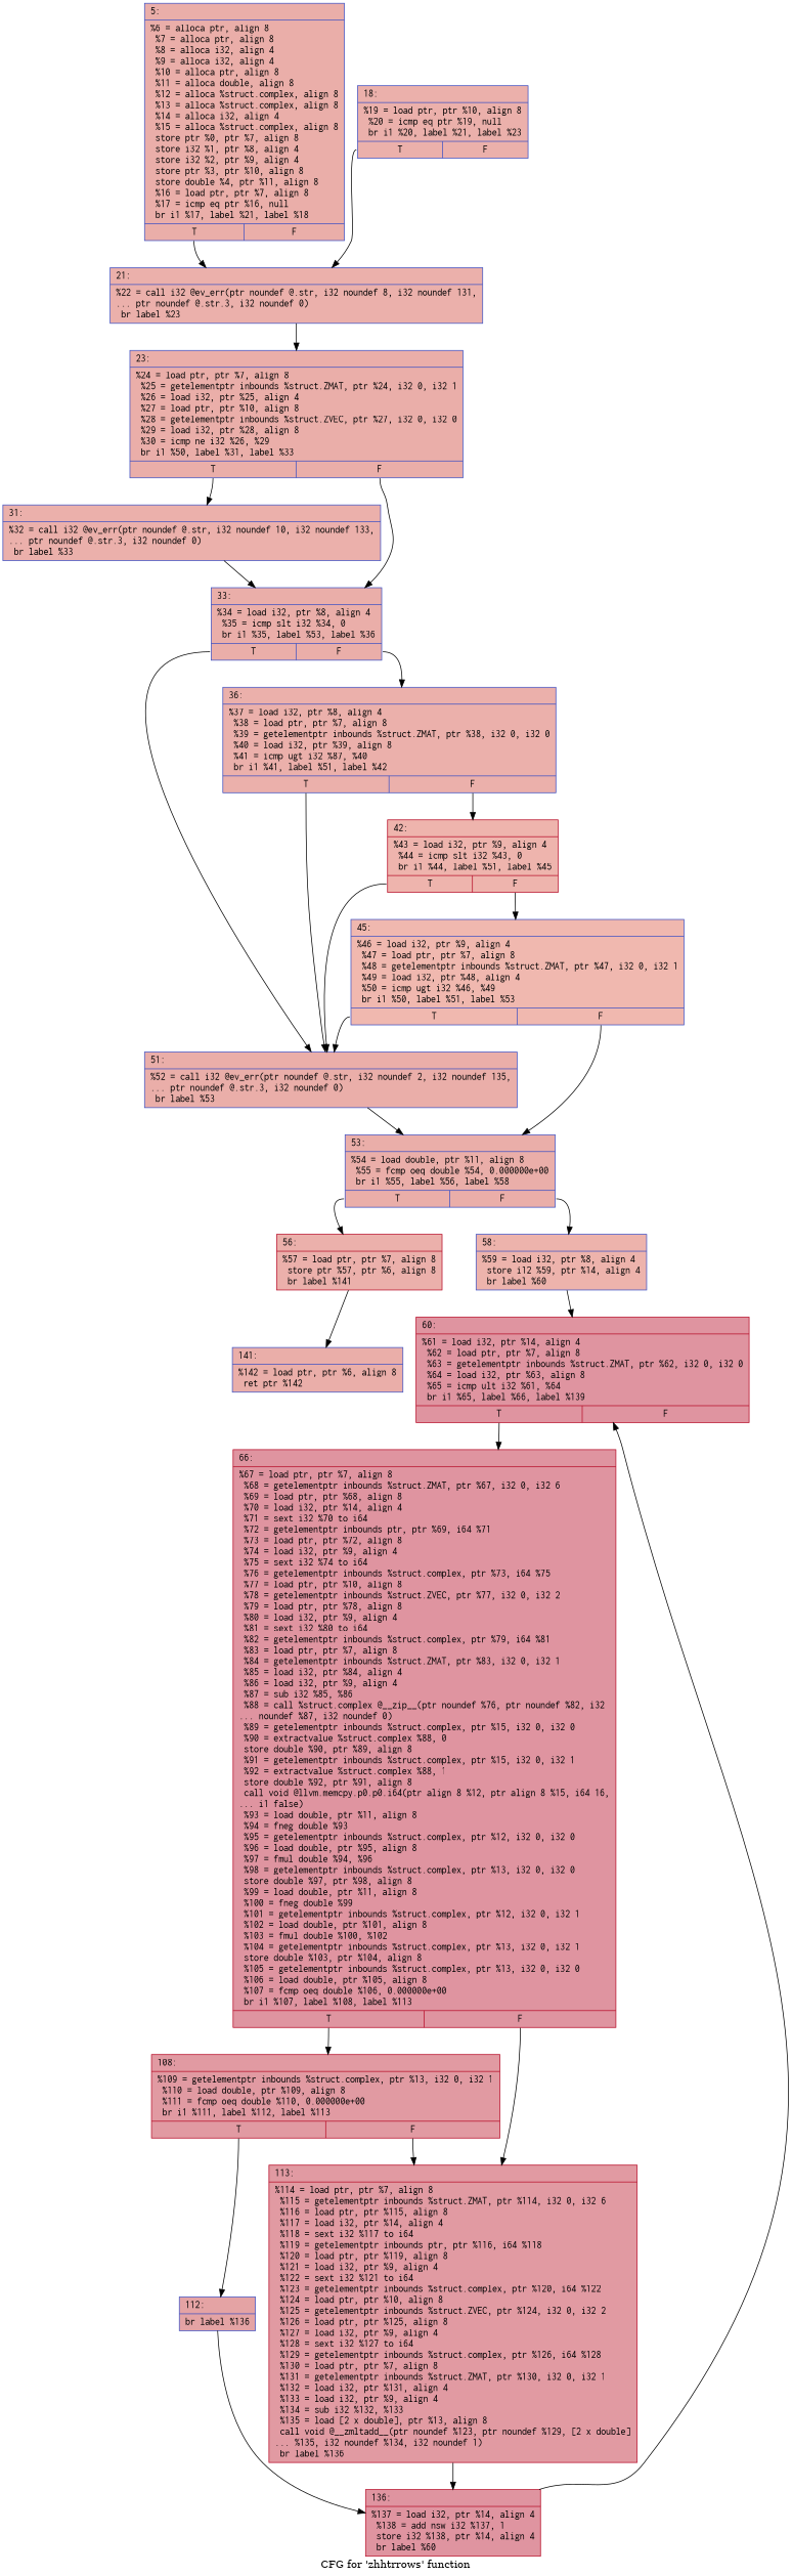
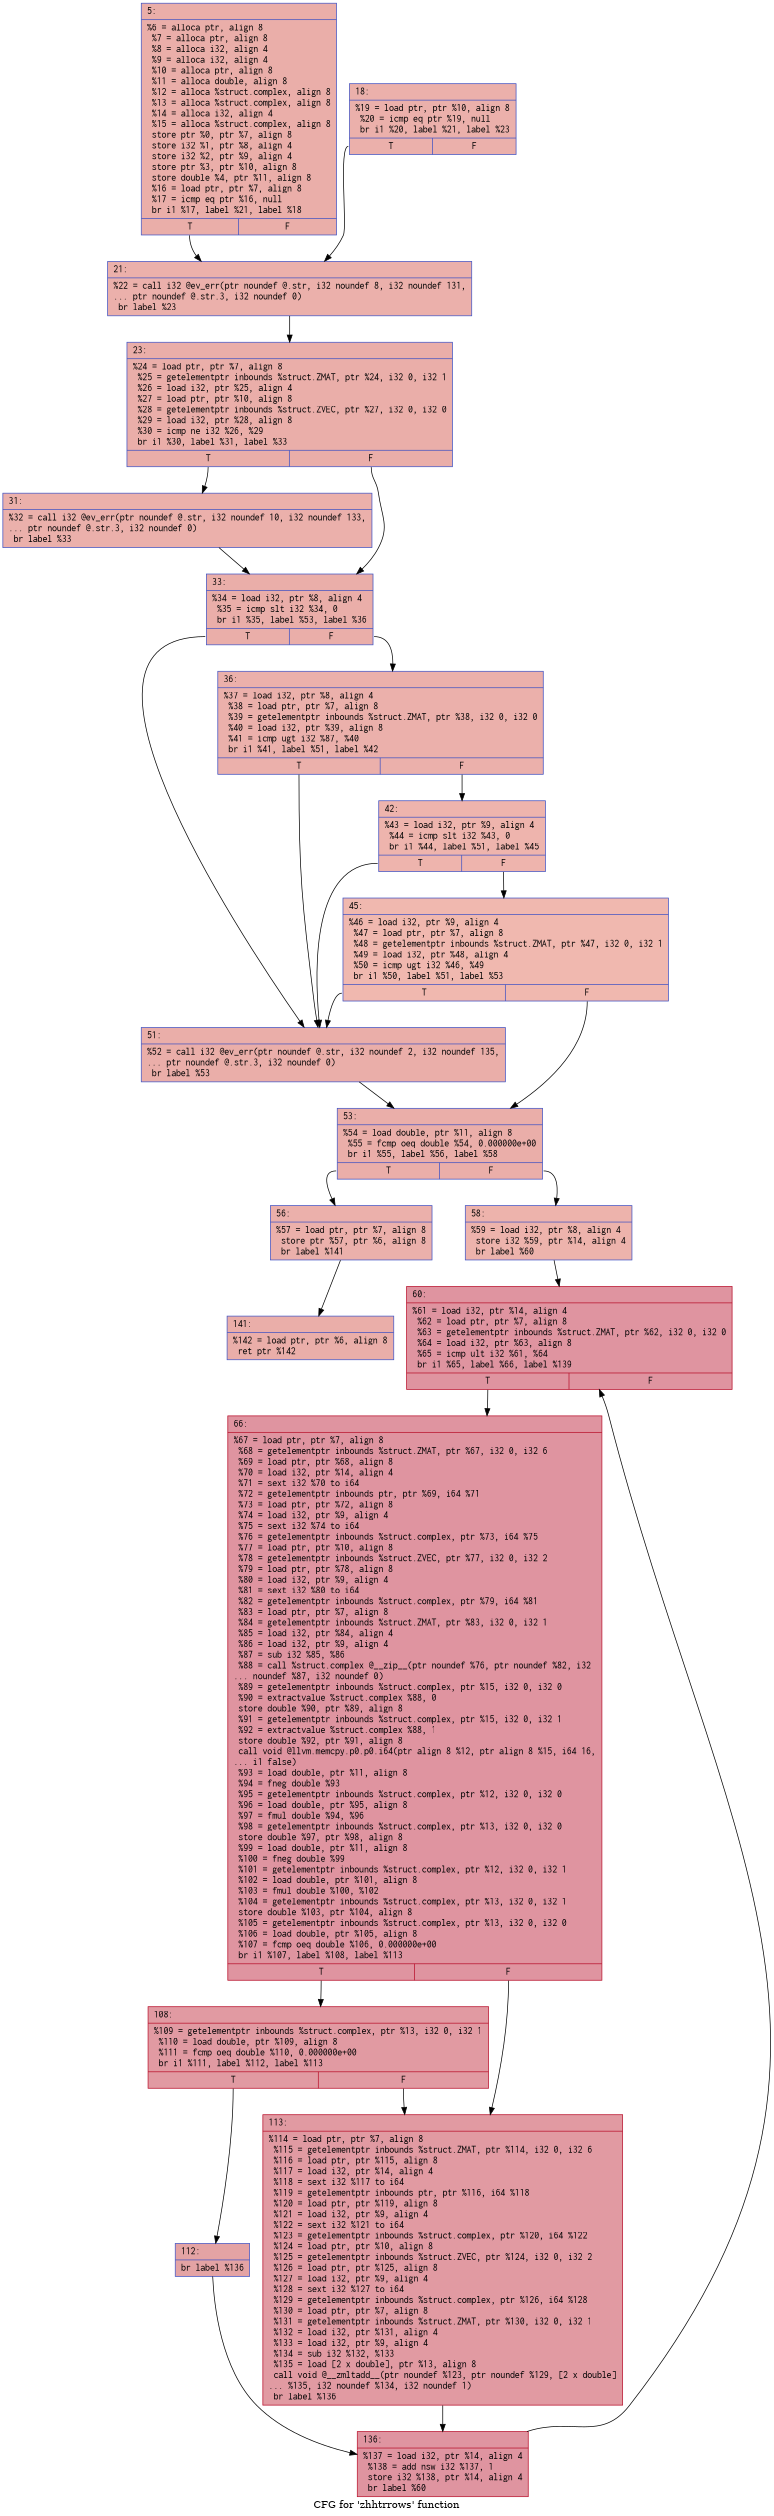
  digraph {
    label="CFG for 'zhhtrrows' function"
    node [color="#3d50c3ff" fillcolor="#d0473d70" fontname=Courier shape=record style=filled]
    edge [tailport=s0]
    n1 [label="{5:\l|  %6 = alloca ptr, align 8\l  %7 = alloca ptr, align 8\l  %8 = alloca i32, align 4\l  %9 = alloca i32, align 4\l  %10 = alloca ptr, align 8\l  %11 = alloca double, align 8\l  %12 = alloca %struct.complex, align 8\l  %13 = alloca %struct.complex, align 8\l  %14 = alloca i32, align 4\l  %15 = alloca %struct.complex, align 8\l  store ptr %0, ptr %7, align 8\l  store i32 %1, ptr %8, align 4\l  store i32 %2, ptr %9, align 4\l  store ptr %3, ptr %10, align 8\l  store double %4, ptr %11, align 8\l  %16 = load ptr, ptr %7, align 8\l  %17 = icmp eq ptr %16, null\l  br i1 %17, label %21, label %18\l|{<s0>T|<s1>F}}"]
    n2 [fillcolor="#d24b4070" label="{21:\l|  %22 = call i32 @ev_err(ptr noundef @.str, i32 noundef 8, i32 noundef 131,\l... ptr noundef @.str.3, i32 noundef 0)\l  br label %23\l}"]
-   n3 [label="{23:\l|  %24 = load ptr, ptr %7, align 8\l  %25 = getelementptr inbounds %struct.ZMAT, ptr %24, i32 0, i32 1\l  %26 = load i32, ptr %25, align 4\l  %27 = load ptr, ptr %10, align 8\l  %28 = getelementptr inbounds %struct.ZVEC, ptr %27, i32 0, i32 0\l  %29 = load i32, ptr %28, align 8\l  %30 = icmp ne i32 %26, %29\l  br i1 %50, label %31, label %33\l|{<s0>T|<s1>F}}"]
+   n3 [label="{23:\l|  %24 = load ptr, ptr %7, align 8\l  %25 = getelementptr inbounds %struct.ZMAT, ptr %24, i32 0, i32 1\l  %26 = load i32, ptr %25, align 4\l  %27 = load ptr, ptr %10, align 8\l  %28 = getelementptr inbounds %struct.ZVEC, ptr %27, i32 0, i32 0\l  %29 = load i32, ptr %28, align 8\l  %30 = icmp ne i32 %26, %29\l  br i1 %30, label %31, label %33\l|{<s0>T|<s1>F}}"]
    n4 [fillcolor="#d24b4070" label="{18:\l|  %19 = load ptr, ptr %10, align 8\l  %20 = icmp eq ptr %19, null\l  br i1 %20, label %21, label %23\l|{<s0>T|<s1>F}}"]
    n5 [fillcolor="#d24b4070" label="{31:\l|  %32 = call i32 @ev_err(ptr noundef @.str, i32 noundef 10, i32 noundef 133,\l... ptr noundef @.str.3, i32 noundef 0)\l  br label %33\l}"]
    n6 [label="{33:\l|  %34 = load i32, ptr %8, align 4\l  %35 = icmp slt i32 %34, 0\l  br i1 %35, label %53, label %36\l|{<s0>T|<s1>F}}"]
    n7 [label="{51:\l|  %52 = call i32 @ev_err(ptr noundef @.str, i32 noundef 2, i32 noundef 135,\l... ptr noundef @.str.3, i32 noundef 0)\l  br label %53\l}"]
    n8 [fillcolor="#d24b4070" label="{36:\l|  %37 = load i32, ptr %8, align 4\l  %38 = load ptr, ptr %7, align 8\l  %39 = getelementptr inbounds %struct.ZMAT, ptr %38, i32 0, i32 0\l  %40 = load i32, ptr %39, align 8\l  %41 = icmp ugt i32 %87, %40\l  br i1 %41, label %51, label %42\l|{<s0>T|<s1>F}}"]
    n9 [label="{53:\l|  %54 = load double, ptr %11, align 8\l  %55 = fcmp oeq double %54, 0.000000e+00\l  br i1 %55, label %56, label %58\l|{<s0>T|<s1>F}}"]
-   n10 [color="#b70d28ff" fillcolor="#d8564670" label="{42:\l|  %43 = load i32, ptr %9, align 4\l  %44 = icmp slt i32 %43, 0\l  br i1 %44, label %51, label %45\l|{<s0>T|<s1>F}}"]
-   n11 [color="#b70d28ff" fillcolor="#d24b4070" label="{56:\l|  %57 = load ptr, ptr %7, align 8\l  store ptr %57, ptr %6, align 8\l  br label %141\l}"]
-   n12 [fillcolor="#d6524470" label="{58:\l|  %59 = load i32, ptr %8, align 4\l  store i12 %59, ptr %14, align 4\l  br label %60\l}"]
+   n10 [fillcolor="#d8564670" label="{42:\l|  %43 = load i32, ptr %9, align 4\l  %44 = icmp slt i32 %43, 0\l  br i1 %44, label %51, label %45\l|{<s0>T|<s1>F}}"]
+   n11 [fillcolor="#d24b4070" label="{56:\l|  %57 = load ptr, ptr %7, align 8\l  store ptr %57, ptr %6, align 8\l  br label %141\l}"]
+   n12 [fillcolor="#d6524470" label="{58:\l|  %59 = load i32, ptr %8, align 4\l  store i32 %59, ptr %14, align 4\l  br label %60\l}"]
    n13 [fillcolor="#dc5d4a70" label="{45:\l|  %46 = load i32, ptr %9, align 4\l  %47 = load ptr, ptr %7, align 8\l  %48 = getelementptr inbounds %struct.ZMAT, ptr %47, i32 0, i32 1\l  %49 = load i32, ptr %48, align 4\l  %50 = icmp ugt i32 %46, %49\l  br i1 %50, label %51, label %53\l|{<s0>T|<s1>F}}"]
    n14 [label="{141:\l|  %142 = load ptr, ptr %6, align 8\l  ret ptr %142\l}"]
    n15 [color="#b70d28ff" fillcolor="#b70d2870" label="{60:\l|  %61 = load i32, ptr %14, align 4\l  %62 = load ptr, ptr %7, align 8\l  %63 = getelementptr inbounds %struct.ZMAT, ptr %62, i32 0, i32 0\l  %64 = load i32, ptr %63, align 8\l  %65 = icmp ult i32 %61, %64\l  br i1 %65, label %66, label %139\l|{<s0>T|<s1>F}}"]
    n16 [color="#b70d28ff" fillcolor="#b70d2870" label="{66:\l|  %67 = load ptr, ptr %7, align 8\l  %68 = getelementptr inbounds %struct.ZMAT, ptr %67, i32 0, i32 6\l  %69 = load ptr, ptr %68, align 8\l  %70 = load i32, ptr %14, align 4\l  %71 = sext i32 %70 to i64\l  %72 = getelementptr inbounds ptr, ptr %69, i64 %71\l  %73 = load ptr, ptr %72, align 8\l  %74 = load i32, ptr %9, align 4\l  %75 = sext i32 %74 to i64\l  %76 = getelementptr inbounds %struct.complex, ptr %73, i64 %75\l  %77 = load ptr, ptr %10, align 8\l  %78 = getelementptr inbounds %struct.ZVEC, ptr %77, i32 0, i32 2\l  %79 = load ptr, ptr %78, align 8\l  %80 = load i32, ptr %9, align 4\l  %81 = sext i32 %80 to i64\l  %82 = getelementptr inbounds %struct.complex, ptr %79, i64 %81\l  %83 = load ptr, ptr %7, align 8\l  %84 = getelementptr inbounds %struct.ZMAT, ptr %83, i32 0, i32 1\l  %85 = load i32, ptr %84, align 4\l  %86 = load i32, ptr %9, align 4\l  %87 = sub i32 %85, %86\l  %88 = call %struct.complex @__zip__(ptr noundef %76, ptr noundef %82, i32\l... noundef %87, i32 noundef 0)\l  %89 = getelementptr inbounds %struct.complex, ptr %15, i32 0, i32 0\l  %90 = extractvalue %struct.complex %88, 0\l  store double %90, ptr %89, align 8\l  %91 = getelementptr inbounds %struct.complex, ptr %15, i32 0, i32 1\l  %92 = extractvalue %struct.complex %88, 1\l  store double %92, ptr %91, align 8\l  call void @llvm.memcpy.p0.p0.i64(ptr align 8 %12, ptr align 8 %15, i64 16,\l... i1 false)\l  %93 = load double, ptr %11, align 8\l  %94 = fneg double %93\l  %95 = getelementptr inbounds %struct.complex, ptr %12, i32 0, i32 0\l  %96 = load double, ptr %95, align 8\l  %97 = fmul double %94, %96\l  %98 = getelementptr inbounds %struct.complex, ptr %13, i32 0, i32 0\l  store double %97, ptr %98, align 8\l  %99 = load double, ptr %11, align 8\l  %100 = fneg double %99\l  %101 = getelementptr inbounds %struct.complex, ptr %12, i32 0, i32 1\l  %102 = load double, ptr %101, align 8\l  %103 = fmul double %100, %102\l  %104 = getelementptr inbounds %struct.complex, ptr %13, i32 0, i32 1\l  store double %103, ptr %104, align 8\l  %105 = getelementptr inbounds %struct.complex, ptr %13, i32 0, i32 0\l  %106 = load double, ptr %105, align 8\l  %107 = fcmp oeq double %106, 0.000000e+00\l  br i1 %107, label %108, label %113\l|{<s0>T|<s1>F}}"]
    n17 [color="#b70d28ff" fillcolor="#bb1b2c70" label="{108:\l|  %109 = getelementptr inbounds %struct.complex, ptr %13, i32 0, i32 1\l  %110 = load double, ptr %109, align 8\l  %111 = fcmp oeq double %110, 0.000000e+00\l  br i1 %111, label %112, label %113\l|{<s0>T|<s1>F}}"]
    n18 [color="#b70d28ff" fillcolor="#bb1b2c70" label="{113:\l|  %114 = load ptr, ptr %7, align 8\l  %115 = getelementptr inbounds %struct.ZMAT, ptr %114, i32 0, i32 6\l  %116 = load ptr, ptr %115, align 8\l  %117 = load i32, ptr %14, align 4\l  %118 = sext i32 %117 to i64\l  %119 = getelementptr inbounds ptr, ptr %116, i64 %118\l  %120 = load ptr, ptr %119, align 8\l  %121 = load i32, ptr %9, align 4\l  %122 = sext i32 %121 to i64\l  %123 = getelementptr inbounds %struct.complex, ptr %120, i64 %122\l  %124 = load ptr, ptr %10, align 8\l  %125 = getelementptr inbounds %struct.ZVEC, ptr %124, i32 0, i32 2\l  %126 = load ptr, ptr %125, align 8\l  %127 = load i32, ptr %9, align 4\l  %128 = sext i32 %127 to i64\l  %129 = getelementptr inbounds %struct.complex, ptr %126, i64 %128\l  %130 = load ptr, ptr %7, align 8\l  %131 = getelementptr inbounds %struct.ZMAT, ptr %130, i32 0, i32 1\l  %132 = load i32, ptr %131, align 4\l  %133 = load i32, ptr %9, align 4\l  %134 = sub i32 %132, %133\l  %135 = load [2 x double], ptr %13, align 8\l  call void @__zmltadd__(ptr noundef %123, ptr noundef %129, [2 x double]\l... %135, i32 noundef %134, i32 noundef 1)\l  br label %136\l}"]
    n19 [fillcolor="#c32e3170" label="{112:\l|  br label %136\l}"]
    n20 [color="#b70d28ff" fillcolor="#b70d2870" label="{136:\l|  %137 = load i32, ptr %14, align 4\l  %138 = add nsw i32 %137, 1\l  store i32 %138, ptr %14, align 4\l  br label %60\l}"]
    n1 -> n2
    n2 -> n3
    n3 -> n5
    n3 -> n6 [tailport=s1]
    n4 -> n2
    n5 -> n6
    n6 -> n7
    n6 -> n8 [tailport=s1]
    n7 -> n9
    n8 -> n7
    n8 -> n10 [tailport=s1]
    n9 -> n11
    n9 -> n12 [tailport=s1]
    n10 -> n7
    n10 -> n13 [tailport=s1]
    n11 -> n14
    n12 -> n15
    n13 -> n7
    n13 -> n9 [tailport=s1]
    n15 -> n16
    n16 -> n17
    n16 -> n18 [tailport=s1]
    n17 -> n18 [tailport=s1]
    n17 -> n19
    n18 -> n20
    n19 -> n20
    n20 -> n15
  }
